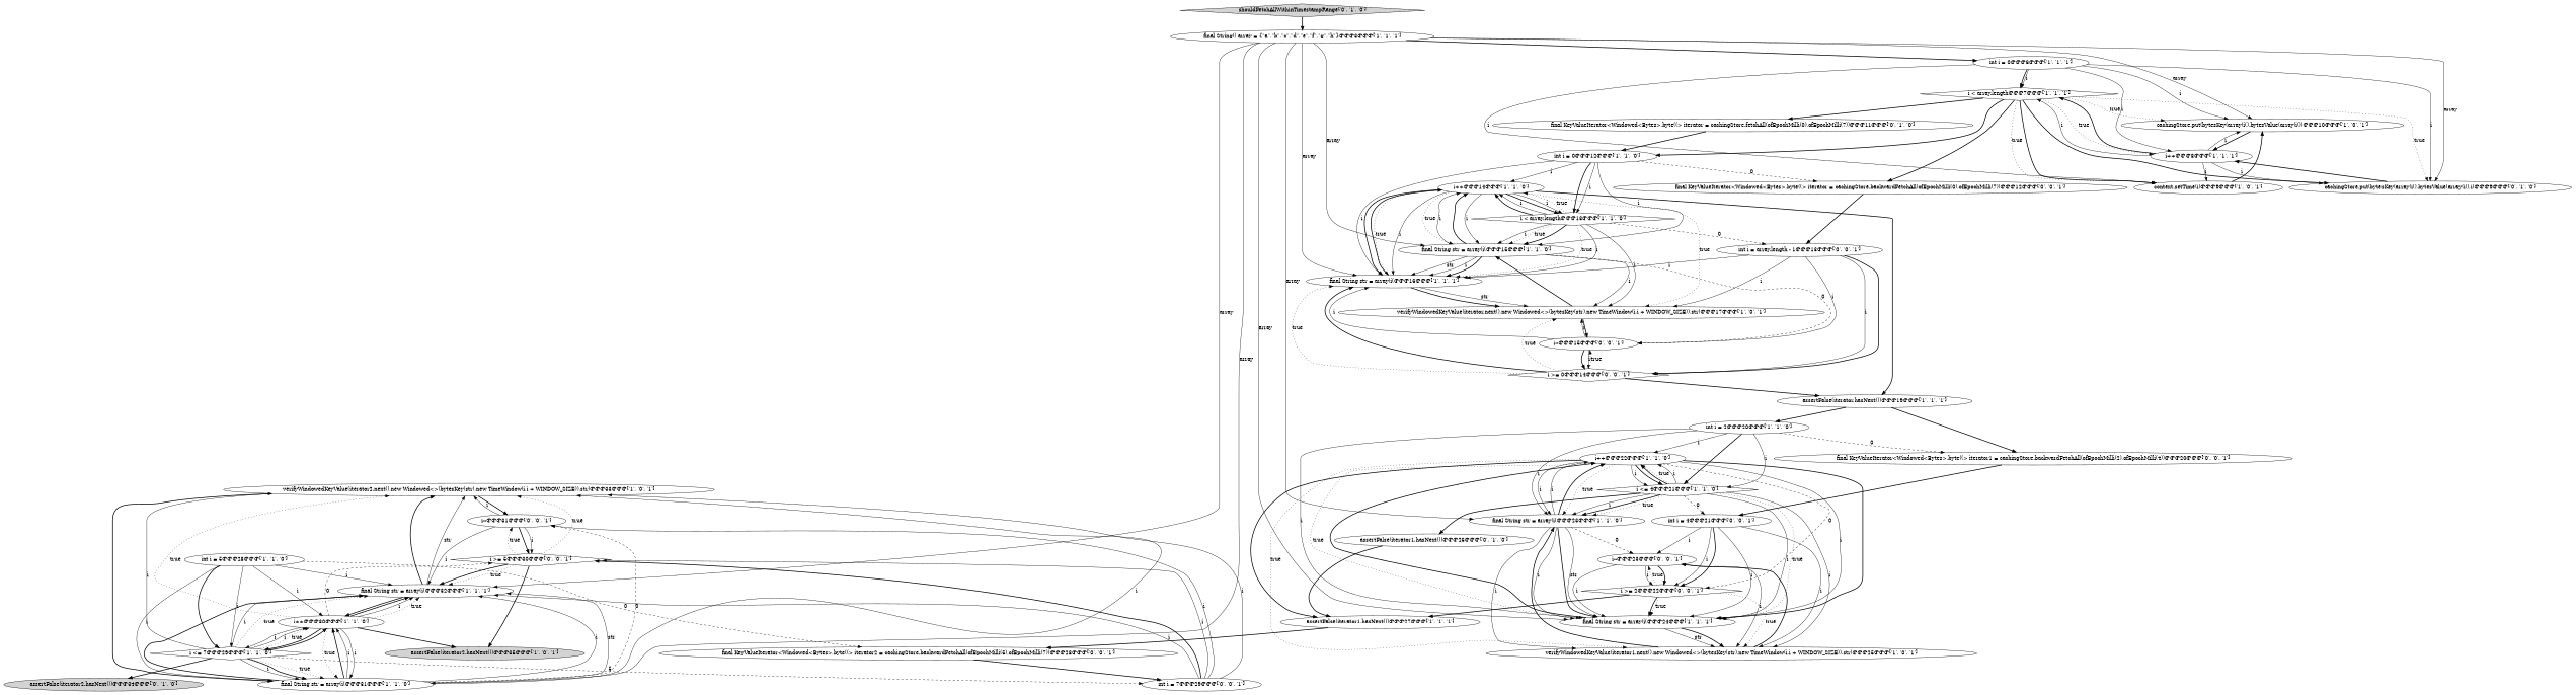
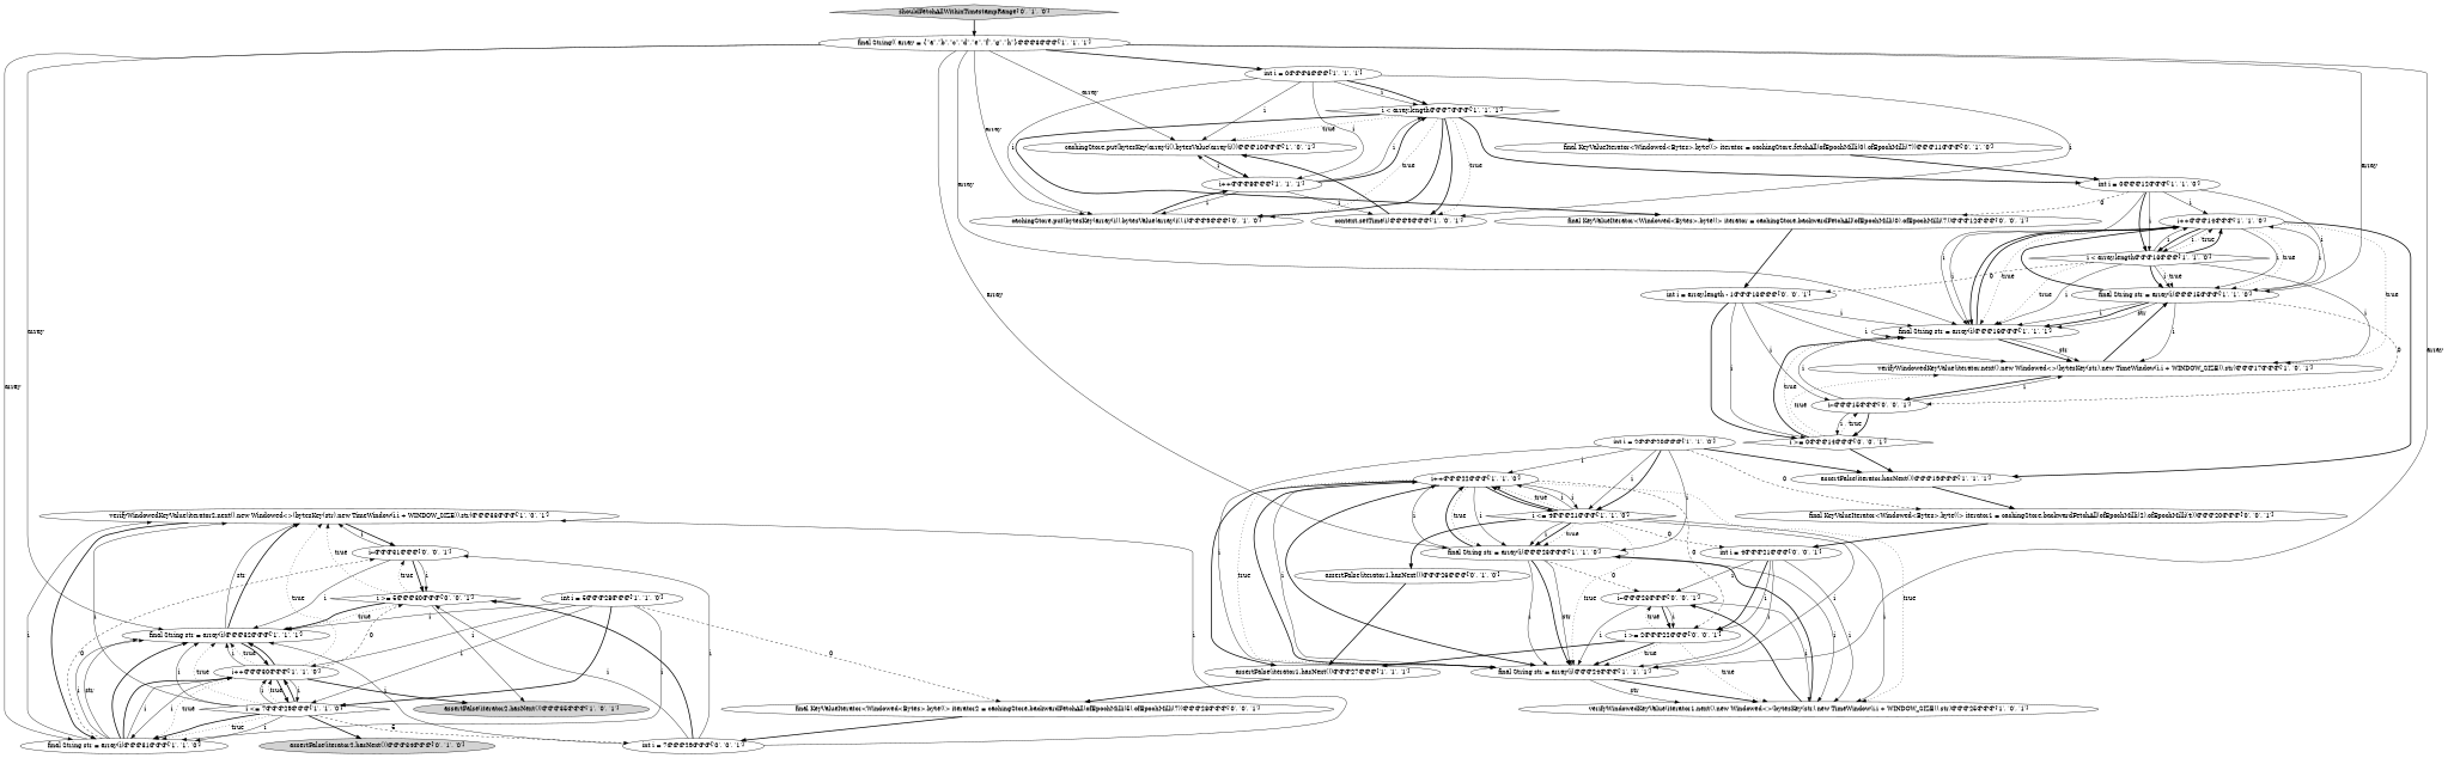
  digraph {
    node [fillcolor=white shape=ellipse style=filled]
    edge [style=solid]
    n1 [label="verifyWindowedKeyValue(iterator2.next(),new Windowed<>(bytesKey(str),new TimeWindow(i,i + WINDOW_SIZE)),str)@@@33@@@['1', '0', '1']"]
    n2 [label="i--@@@31@@@['0', '0', '1']"]
    n3 [label="final String str = array(i(@@@31@@@['1', '1', '0']"]
    n4 [label="final String str = array(i(@@@32@@@['1', '1', '1']"]
    n5 [label="i >= 5@@@30@@@['0', '0', '1']" shape=diamond]
    n6 [label="i++@@@30@@@['1', '1', '0']"]
    n7 [label="int i = 2@@@20@@@['1', '1', '0']"]
    n8 [label="i <= 4@@@21@@@['1', '1', '0']" shape=diamond]
    n9 [label="i++@@@22@@@['1', '1', '0']"]
    n10 [label="final KeyValueIterator<Windowed<Bytes>,byte((> iterator1 = cachingStore.backwardFetchAll(ofEpochMilli(2),ofEpochMilli(4))@@@20@@@['0', '0', '1']"]
    n11 [label="final String str = array(i(@@@23@@@['1', '1', '0']"]
    n12 [label="final String str = array(i(@@@24@@@['1', '1', '1']"]
    n13 [label="int i = 4@@@21@@@['0', '0', '1']"]
    n14 [label="verifyWindowedKeyValue(iterator1.next(),new Windowed<>(bytesKey(str),new TimeWindow(i,i + WINDOW_SIZE)),str)@@@25@@@['1', '0', '1']"]
    n15 [label="assertFalse(iterator1.hasNext())@@@26@@@['0', '1', '0']"]
    n16 [label="assertFalse(iterator1.hasNext())@@@27@@@['1', '1', '1']"]
-   n17 [label="i >= 2@@@22@@@['0', '0', '1']" shape=diamond]
+   n17 [label="i >= 2@@@22@@@['0', '0', '1']"]
    n18 [label="i--@@@23@@@['0', '0', '1']"]
    n19 [label="final String str = array(i(@@@15@@@['1', '1', '0']"]
    n20 [label="final String str = array(i(@@@16@@@['1', '1', '1']"]
    n21 [label="i++@@@14@@@['1', '1', '0']"]
    n22 [label="verifyWindowedKeyValue(iterator.next(),new Windowed<>(bytesKey(str),new TimeWindow(i,i + WINDOW_SIZE)),str)@@@17@@@['1', '0', '1']"]
    n23 [label="i--@@@15@@@['0', '0', '1']"]
    n24 [label="assertFalse(iterator.hasNext())@@@19@@@['1', '1', '1']"]
    n25 [label="i < array.length@@@13@@@['1', '1', '0']" shape=diamond]
    n26 [label="i >= 0@@@14@@@['0', '0', '1']" shape=diamond]
    n27 [label="final KeyValueIterator<Windowed<Bytes>,byte((> iterator2 = cachingStore.backwardFetchAll(ofEpochMilli(5),ofEpochMilli(7))@@@28@@@['0', '0', '1']"]
    n28 [label="int i = 7@@@29@@@['0', '0', '1']"]
    n29 [label="int i = 5@@@28@@@['1', '1', '0']"]
    n30 [label="i <= 7@@@29@@@['1', '1', '0']" shape=diamond]
    n31 [label="cachingStore.put(bytesKey(array(i(),bytesValue(array(i())@@@10@@@['1', '0', '1']"]
    n32 [label="i++@@@8@@@['1', '1', '1']"]
    n33 [label="context.setTime(i)@@@9@@@['1', '0', '1']"]
    n34 [label="i < array.length@@@7@@@['1', '1', '1']" shape=diamond]
    n35 [label="cachingStore.put(bytesKey(array(i(),bytesValue(array(i(),i)@@@9@@@['0', '1', '0']"]
    n36 [fillcolor=lightgray label="assertFalse(iterator2.hasNext())@@@35@@@['1', '0', '1']"]
    n37 [label="final String(( array = {\"a\",\"b\",\"c\",\"d\",\"e\",\"f\",\"g\",\"h\"}@@@3@@@['1', '1', '1']"]
    n38 [label="int i = 0@@@6@@@['1', '1', '1']"]
    n39 [fillcolor=lightgray label="shouldFetchAllWithinTimestampRange['0', '1', '0']" shape=diamond]
    n40 [label="int i = array.length - 1@@@13@@@['0', '0', '1']"]
    n41 [label="int i = 0@@@12@@@['1', '1', '0']"]
    n42 [label="final KeyValueIterator<Windowed<Bytes>,byte((> iterator = cachingStore.backwardFetchAll(ofEpochMilli(0),ofEpochMilli(7))@@@12@@@['0', '0', '1']"]
    n43 [label="final KeyValueIterator<Windowed<Bytes>,byte((> iterator = cachingStore.fetchAll(ofEpochMilli(0),ofEpochMilli(7))@@@11@@@['0', '1', '0']"]
    n44 [fillcolor=lightgray label="assertFalse(iterator2.hasNext())@@@34@@@['0', '1', '0']"]
    n1 -> n2 [style=bold]
    n1 -> n3 [style=bold]
    n2 -> n1 [label=i]
    n2 -> n4 [label=i]
    n2 -> n5 [style=bold]
    n2 -> n5 [label=i]
    n3 -> n1 [label=i]
    n3 -> n2 [label=0 style=dashed]
    n3 -> n4 [label=str]
    n3 -> n4 [style=bold]
    n3 -> n4 [label=i]
    n3 -> n6 [style=bold]
    n3 -> n6 [label=i]
    n4 -> n1 [style=bold]
    n4 -> n1 [label=str]
    n4 -> n6 [style=bold]
    n5 -> n1 [label=true style=dotted]
    n5 -> n2 [label=true style=dotted]
    n5 -> n4 [label=true style=dotted]
    n5 -> n4 [style=bold]
-   n5 -> n36 [style=bold]
+   n5 -> n36
    n6 -> n1 [label=true style=dotted]
    n6 -> n3 [label=true style=dotted]
    n6 -> n3 [label=i]
    n6 -> n4 [style=bold]
    n6 -> n4 [label=i]
    n6 -> n4 [label=true style=dotted]
    n6 -> n5 [label=0 style=dashed]
    n6 -> n30 [style=bold]
    n6 -> n30 [label=i]
    n6 -> n36 [style=bold]
    n7 -> n8 [label=i]
    n7 -> n8 [style=bold]
    n7 -> n9 [label=i]
    n7 -> n10 [label=0 style=dashed]
    n7 -> n11 [label=i]
    n7 -> n12 [label=i]
    n8 -> n9 [label=true style=dotted]
    n8 -> n9 [style=bold]
    n8 -> n9 [label=i]
    n8 -> n11 [style=bold]
    n8 -> n11 [label=true style=dotted]
    n8 -> n11 [label=i]
    n8 -> n12 [label=i]
    n8 -> n12 [label=true style=dotted]
    n8 -> n13 [label=0 style=dashed]
    n8 -> n14 [label=i]
    n8 -> n15 [style=bold]
    n9 -> n8 [label=i]
    n9 -> n8 [style=bold]
    n9 -> n11 [label=true style=dotted]
    n9 -> n11 [label=i]
    n9 -> n12 [label=i]
    n9 -> n12 [style=bold]
    n9 -> n12 [label=true style=dotted]
    n9 -> n14 [label=true style=dotted]
    n9 -> n16 [style=bold]
    n9 -> n17 [label=0 style=dashed]
    n10 -> n13 [style=bold]
    n11 -> n9 [label=i]
    n11 -> n9 [style=bold]
    n11 -> n12 [label=str]
    n11 -> n12 [label=i]
    n11 -> n12 [style=bold]
    n11 -> n14 [label=i]
    n11 -> n18 [label=0 style=dashed]
    n12 -> n9 [style=bold]
    n12 -> n14 [label=str]
    n12 -> n14 [style=bold]
    n13 -> n12 [label=i]
    n13 -> n14 [label=i]
    n13 -> n17 [label=i]
    n13 -> n17 [style=bold]
    n13 -> n18 [label=i]
    n14 -> n11 [style=bold]
    n14 -> n18 [style=bold]
    n15 -> n16 [style=bold]
    n16 -> n27 [style=bold]
    n17 -> n12 [style=bold]
    n17 -> n12 [label=true style=dotted]
    n17 -> n14 [label=true style=dotted]
    n17 -> n16 [style=bold]
    n17 -> n18 [label=true style=dotted]
    n18 -> n12 [label=i]
    n18 -> n14 [label=i]
    n18 -> n17 [style=bold]
    n18 -> n17 [label=i]
    n19 -> n20 [label=str]
    n19 -> n20 [label=i]
    n19 -> n20 [style=bold]
    n19 -> n21 [label=i]
    n19 -> n21 [style=bold]
    n19 -> n22 [label=i]
    n19 -> n23 [label=0 style=dashed]
    n20 -> n21 [style=bold]
    n20 -> n22 [style=bold]
    n20 -> n22 [label=str]
    n21 -> n19 [label=i]
    n21 -> n19 [label=true style=dotted]
    n21 -> n20 [label=true style=dotted]
    n21 -> n20 [label=i]
    n21 -> n20 [style=bold]
    n21 -> n22 [label=true style=dotted]
    n21 -> n24 [style=bold]
    n21 -> n25 [style=bold]
    n21 -> n25 [label=i]
    n22 -> n19 [style=bold]
    n22 -> n23 [style=bold]
    n23 -> n20 [label=i]
    n23 -> n22 [label=i]
    n23 -> n26 [style=bold]
    n23 -> n26 [label=i]
-   n24 -> n7 [style=bold]
+   n7 -> n24 [style=bold]
    n24 -> n10 [style=bold]
    n25 -> n19 [style=bold]
    n25 -> n19 [label=i]
    n25 -> n19 [label=true style=dotted]
    n25 -> n20 [label=true style=dotted]
    n25 -> n20 [label=i]
    n25 -> n21 [label=true style=dotted]
    n25 -> n21 [style=bold]
    n25 -> n21 [label=i]
    n25 -> n22 [label=i]
    n25 -> n40 [label=0 style=dashed]
    n26 -> n20 [label=true style=dotted]
    n26 -> n20 [style=bold]
    n26 -> n22 [label=true style=dotted]
    n26 -> n23 [label=true style=dotted]
    n26 -> n24 [style=bold]
    n27 -> n28 [style=bold]
    n28 -> n1 [label=i]
    n28 -> n2 [label=i]
    n28 -> n4 [label=i]
    n28 -> n5 [label=i]
    n28 -> n5 [style=bold]
    n29 -> n3 [label=i]
    n29 -> n4 [label=i]
    n29 -> n6 [label=i]
    n29 -> n27 [label=0 style=dashed]
    n29 -> n30 [style=bold]
    n29 -> n30 [label=i]
    n30 -> n1 [label=i]
    n30 -> n3 [label=true style=dotted]
    n30 -> n3 [label=i]
    n30 -> n3 [style=bold]
    n30 -> n4 [label=i]
    n30 -> n4 [label=true style=dotted]
    n30 -> n6 [style=bold]
    n30 -> n6 [label=i]
    n30 -> n6 [label=true style=dotted]
    n30 -> n28 [label=5 style=dashed]
    n30 -> n44 [style=bold]
    n31 -> n32 [style=bold]
    n32 -> n31 [label=i]
    n32 -> n33 [label=i]
    n32 -> n34 [style=bold]
    n32 -> n34 [label=i]
    n32 -> n35 [label=i]
    n33 -> n31 [style=bold]
    n34 -> n31 [label=true style=dotted]
-   n34 -> n32 [label=true style=dotted]
    n34 -> n33 [label=true style=dotted]
    n34 -> n33 [style=bold]
    n34 -> n35 [style=bold]
    n34 -> n35 [label=true style=dotted]
    n34 -> n41 [style=bold]
    n34 -> n42 [style=bold]
    n34 -> n43 [style=bold]
    n35 -> n32 [style=bold]
    n37 -> n3 [label=array]
    n37 -> n4 [label=array]
    n37 -> n11 [label=array]
    n37 -> n12 [label=array]
    n37 -> n19 [label=array]
    n37 -> n20 [label=array]
    n37 -> n31 [label=array]
    n37 -> n35 [label=array]
    n37 -> n38 [style=bold]
    n38 -> n31 [label=i]
    n38 -> n32 [label=i]
    n38 -> n33 [label=i]
    n38 -> n34 [label=i]
    n38 -> n34 [style=bold]
    n38 -> n35 [label=i]
    n39 -> n37 [style=bold]
    n40 -> n20 [label=i]
    n40 -> n22 [label=i]
    n40 -> n23 [label=i]
    n40 -> n26 [label=i]
    n40 -> n26 [style=bold]
    n41 -> n19 [label=i]
    n41 -> n20 [label=i]
    n41 -> n21 [label=i]
    n41 -> n25 [style=bold]
    n41 -> n25 [label=i]
    n41 -> n42 [label=0 style=dashed]
    n42 -> n40 [style=bold]
    n43 -> n41 [style=bold]
  }
